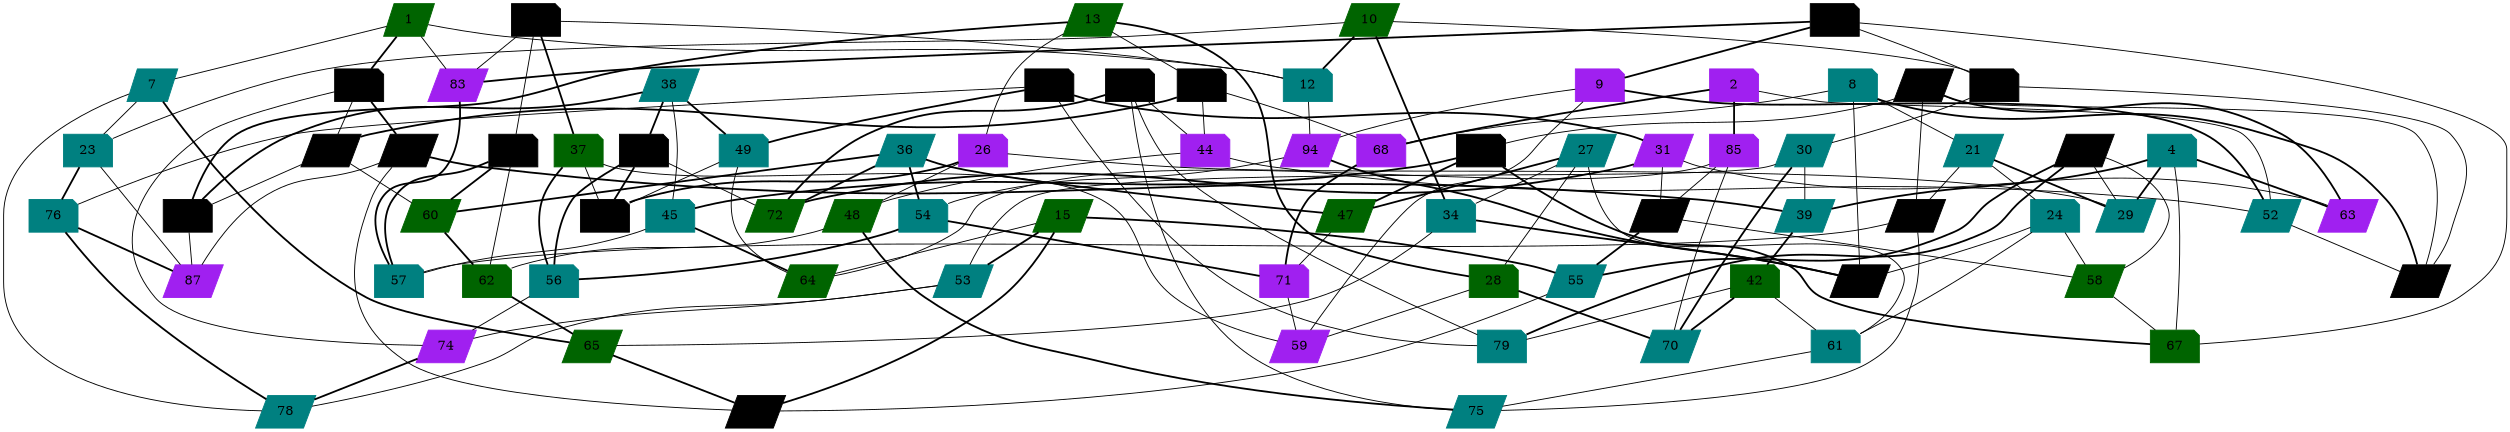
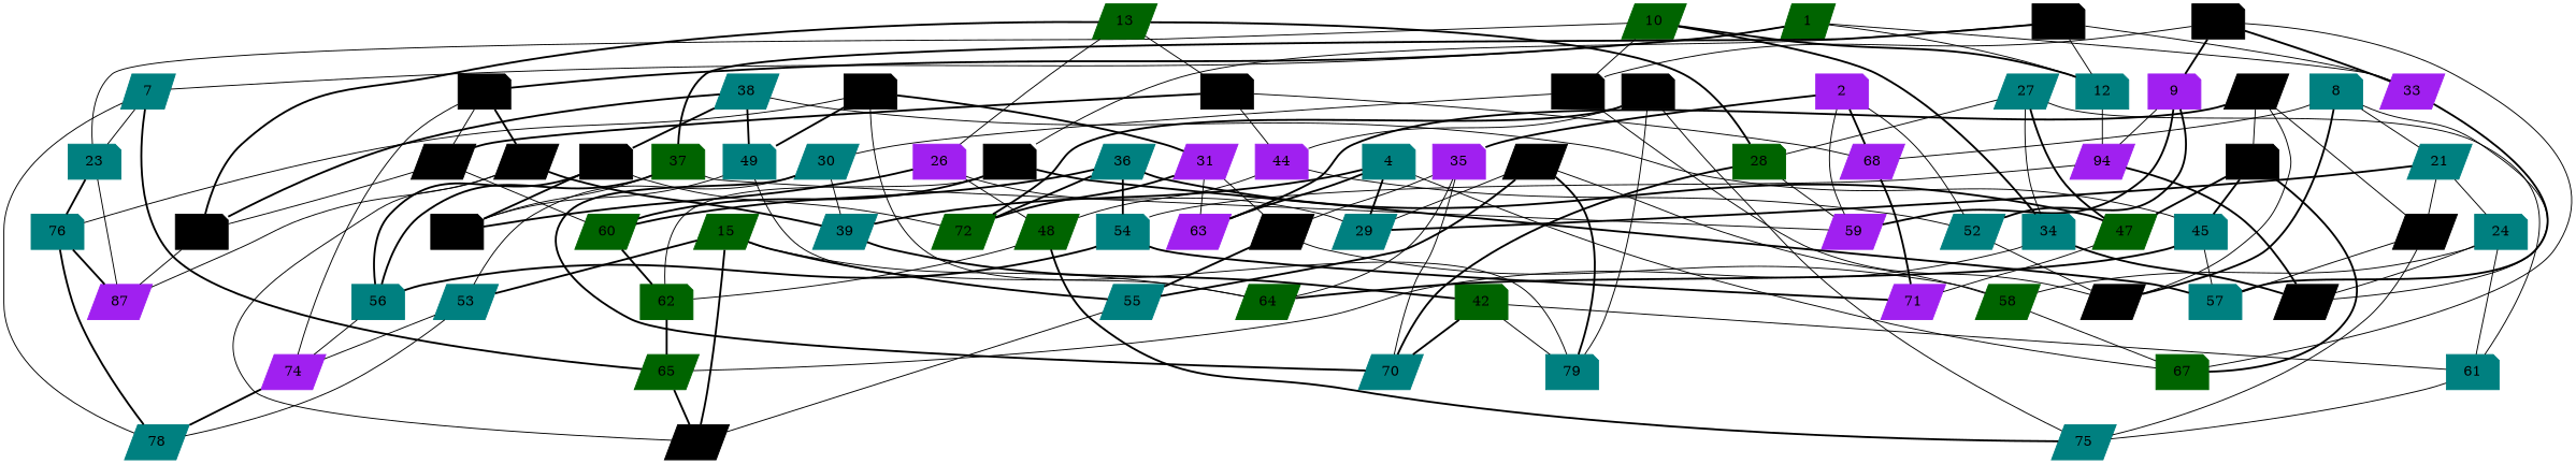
  graph {
    node [color=teal shape=parallelogram style=filled]
    edge [style=solid]
    1 [color=darkgreen]
    5 [color=black shape=note]
    7
    12 [shape=note]
-   33 [color=purple label=83]
+   33 [color=purple]
    19 [color=black]
    51 [color=black]
    74 [color=purple]
    23 [shape=note]
    65 [color=darkgreen]
    78
    n12 [color=purple label=94]
    57 [shape=note]
    2 [color=purple shape=note]
-   35 [color=purple shape=note label=85]
+   35 [color=purple shape=note]
    52
    59 [color=purple]
-   68 [color=purple shape=note]
+   68 [color=purple]
    64 [color=darkgreen]
    70
    43 [color=black]
    66 [color=black]
-   71 [color=purple shape=note]
+   71 [color=purple]
    3 [color=black shape=note]
    9 [color=purple shape=note]
    16 [color=black shape=note]
    67 [color=darkgreen shape=note]
    30
    4 [shape=note]
    29
    39
    63 [color=purple]
    42 [color=darkgreen shape=note]
    69 [color=black]
    n35 [color=purple label=87]
    73 [color=black shape=note]
    60 [color=darkgreen]
    6 [color=black shape=note]
    31 [color=purple]
    49 [shape=note]
    76 [shape=note]
    79 [shape=note]
    72 [color=darkgreen]
    50 [color=black shape=note]
    8 [shape=note]
    21
    46 [color=black]
    24 [shape=note]
    25 [color=black]
    54 [shape=note]
    10 [color=darkgreen]
    34 [shape=note]
    11 [color=black shape=note]
    37 [color=darkgreen shape=note]
    40 [color=black shape=note]
    56 [shape=note]
    62 [color=darkgreen shape=note]
    13 [color=darkgreen]
    17 [color=black shape=note]
    26 [color=purple shape=note]
    28 [color=darkgreen shape=note]
    44 [color=purple shape=note]
    48 [color=darkgreen]
    15 [color=darkgreen]
    53
    55
    18 [color=black]
    58 [color=darkgreen]
    20 [color=black shape=note]
    75
    61 [shape=note]
    22 [color=black]
    32 [color=black shape=note]
    47 [color=darkgreen]
    45 [shape=note]
    27
    36
    38
    41 [color=black shape=note]
    1 -- 5 [style=bold]
    1 -- 7
    1 -- 12
    1 -- 33
    5 -- 19 [style=bold]
    5 -- 51
    5 -- 74
    7 -- 23
    7 -- 65 [style=bold]
    7 -- 78
    12 -- n12
    33 -- 57 [style=bold]
    19 -- 39 [style=bold]
    19 -- 69
    19 -- n35
    51 -- 73
    51 -- 60
    74 -- 78 [style=bold]
    23 -- n35
    23 -- 76 [style=bold]
    65 -- 69 [style=bold]
    n12 -- 46 [style=bold]
    n12 -- 54
    2 -- 35 [style=bold]
    2 -- 52
-   71 -- 59
+   2 -- 59
    2 -- 68 [style=bold]
    35 -- 64
    35 -- 70
    35 -- 43
    52 -- 66
    68 -- 71 [style=bold]
    43 -- 55 [style=bold]
    43 -- 58
    3 -- 33 [style=bold]
    3 -- 9 [style=bold]
    3 -- 16
    3 -- 67
    9 -- n12
    9 -- 52 [style=bold]
-   9 -- 59
+   9 -- 59 [style=bold]
    16 -- 66
    16 -- 30
    30 -- 70 [style=bold]
    30 -- 39
    30 -- 53
    4 -- 67
    4 -- 29 [style=bold]
    4 -- 39 [style=bold]
    4 -- 63 [style=bold]
    39 -- 42 [style=bold]
    42 -- 70 [style=bold]
    42 -- 79
    42 -- 61
    73 -- n35
    60 -- 62 [style=bold]
    6 -- 31 [style=bold]
    6 -- 49 [style=bold]
    6 -- 76
    6 -- 79
    31 -- 43
    31 -- 63
    31 -- 72 [style=bold]
    49 -- 64
    49 -- 50
    76 -- 78 [style=bold]
    76 -- n35 [style=bold]
    8 -- 68
    8 -- 66 [style=bold]
    8 -- 21
    8 -- 46
    21 -- 29 [style=bold]
    21 -- 24
    21 -- 25
    24 -- 46
    24 -- 58
    24 -- 61
    25 -- 57
    25 -- 75
    54 -- 71 [style=bold]
    54 -- 56 [style=bold]
    10 -- 12 [style=bold]
    10 -- 23
    10 -- 16
    10 -- 34 [style=bold]
    34 -- 65
    34 -- 46 [style=bold]
    11 -- 12
    11 -- 33
    11 -- 37 [style=bold]
    11 -- 40
    37 -- 59
    37 -- 50
    37 -- 56 [style=bold]
    40 -- 57 [style=bold]
    40 -- 60 [style=bold]
    40 -- 62
    56 -- 74
    62 -- 65 [style=bold]
    13 -- 73 [style=bold]
    13 -- 17
    13 -- 26
    13 -- 28 [style=bold]
    17 -- 51 [style=bold]
    17 -- 68
    17 -- 44
    26 -- 29
    26 -- 50 [style=bold]
    26 -- 48
    28 -- 59
    28 -- 70 [style=bold]
    44 -- 52
    44 -- 48
    48 -- 62
    48 -- 75 [style=bold]
    15 -- 64
    15 -- 69 [style=bold]
    15 -- 53 [style=bold]
    15 -- 55 [style=bold]
    53 -- 74
    53 -- 78
    55 -- 69
    18 -- 29
    18 -- 79 [style=bold]
    18 -- 55 [style=bold]
    18 -- 58
    58 -- 67
    20 -- 79
    20 -- 72 [style=bold]
    20 -- 44
    20 -- 75
    61 -- 75
    22 -- 66
    22 -- 63 [style=bold]
    22 -- 25
    22 -- 32
    32 -- 67 [style=bold]
    32 -- 47 [style=bold]
    32 -- 45 [style=bold]
    47 -- 71
    45 -- 57
    45 -- 64 [style=bold]
    27 -- 34
    27 -- 28
    27 -- 61
    27 -- 47 [style=bold]
    36 -- 60 [style=bold]
    36 -- 72 [style=bold]
    36 -- 54 [style=bold]
    36 -- 47 [style=bold]
    38 -- 73 [style=bold]
    38 -- 49 [style=bold]
    38 -- 45
    38 -- 41 [style=bold]
    41 -- 72
    41 -- 50 [style=bold]
    41 -- 56 [style=bold]
  }
